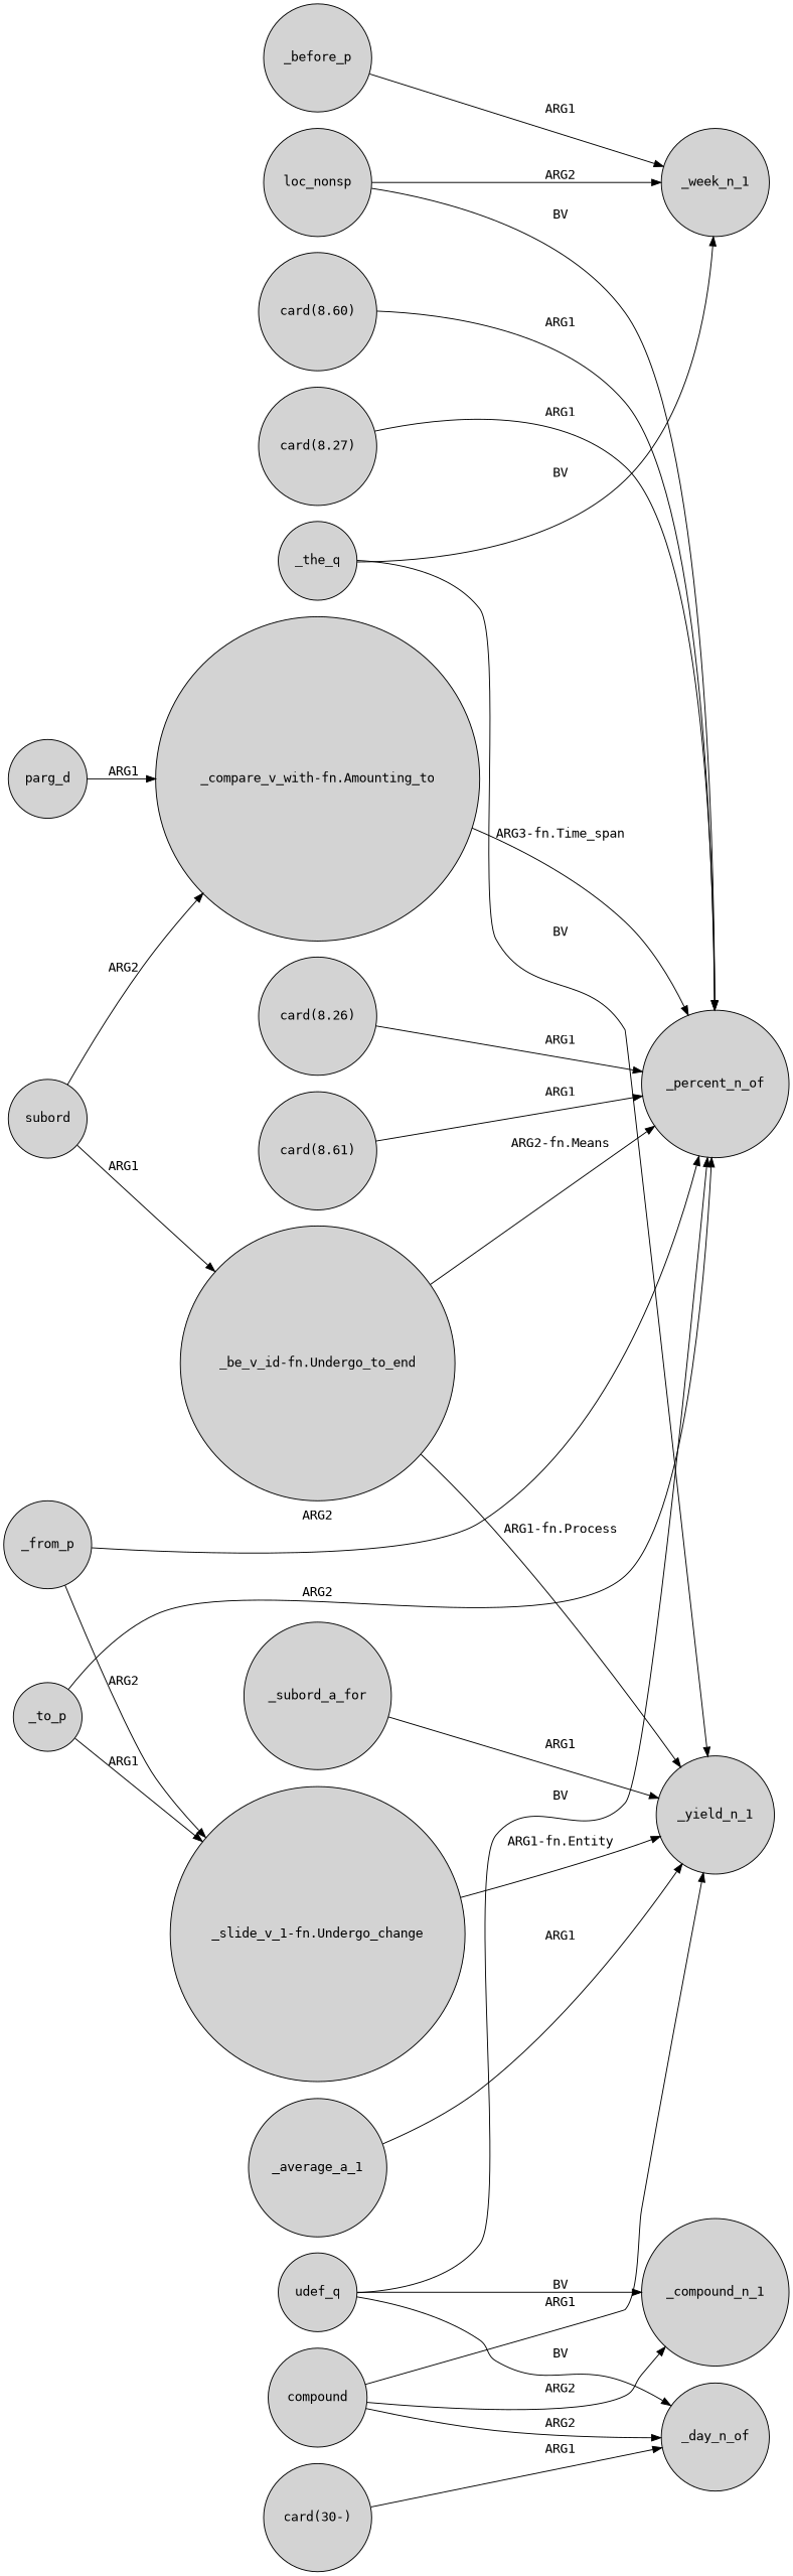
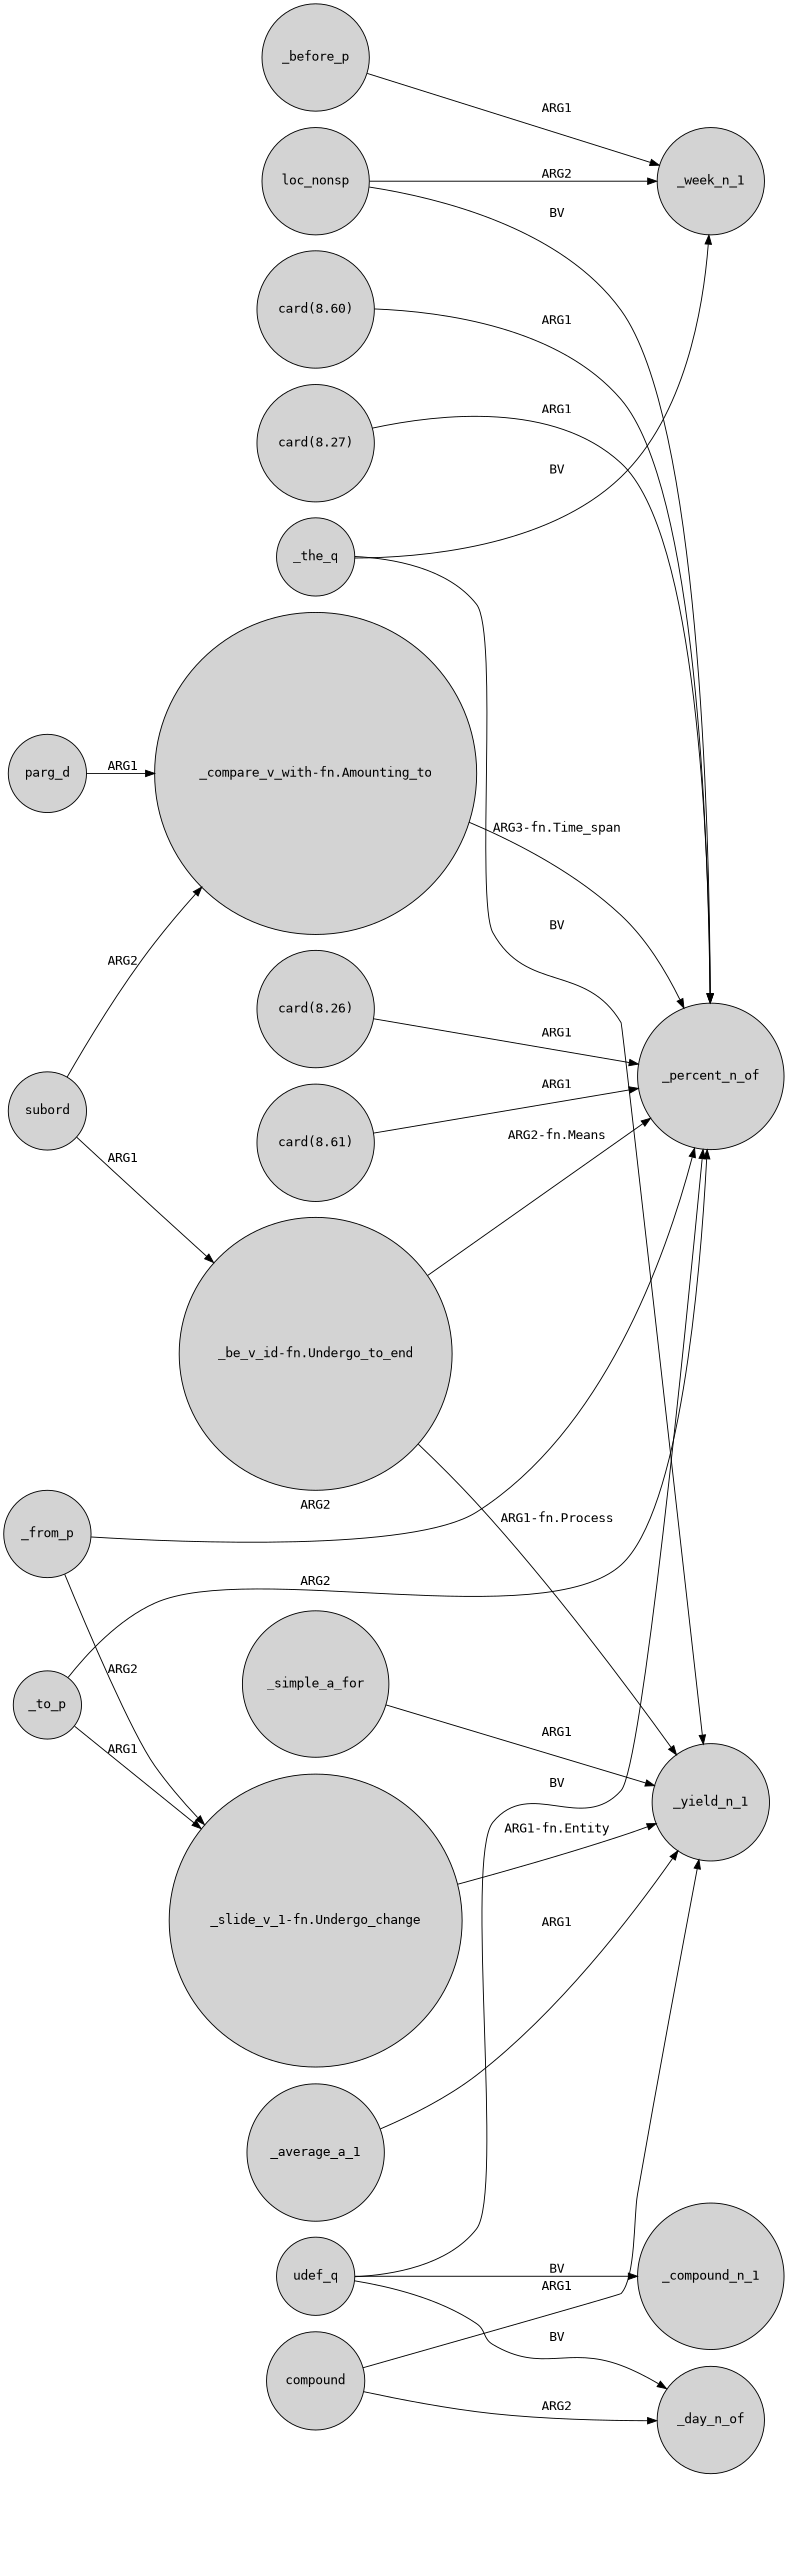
  digraph {
    fontname="DejaVu Sans Mono"
    rankdir=LR
    node [fontname="DejaVu Sans Mono" shape=circle style=filled]
    edge [fontname="DejaVu Sans Mono"]
    _the_q
    _week_n_1
    _yield_n_1
    "_compare_v_with-fn.Amounting_to"
    _percent_n_of
    compound
    _day_n_of
    _compound_n_1
    udef_q
    _to_p
    "_slide_v_1-fn.Undergo_change"
    n12 [label="_be_v_id-fn.Undergo_to_end"]
    loc_nonsp
    "card(8.26)"
    "card(8.61)"
-   "card(30-)"
    subord
-   _simple_a_for [label=_subord_a_for]
+   _simple_a_for
    "card(8.60)"
    "card(8.27)"
    _from_p
    _before_p
    parg_d
    _average_a_1
    _the_q -> _week_n_1 [label=BV]
    _the_q -> _yield_n_1 [label=BV]
    "_compare_v_with-fn.Amounting_to" -> _percent_n_of [label="ARG3-fn.Time_span"]
    compound -> _yield_n_1 [label=ARG1]
    compound -> _day_n_of [label=ARG2]
-   compound -> _compound_n_1 [label=ARG2]
    udef_q -> _percent_n_of [label=BV]
    udef_q -> _day_n_of [label=BV]
    udef_q -> _compound_n_1 [label=BV]
    _to_p -> _percent_n_of [label=ARG2]
    _to_p -> "_slide_v_1-fn.Undergo_change" [label=ARG1]
    "_slide_v_1-fn.Undergo_change" -> _yield_n_1 [label="ARG1-fn.Entity"]
    n12 -> _yield_n_1 [label="ARG1-fn.Process"]
    n12 -> _percent_n_of [label="ARG2-fn.Means"]
    loc_nonsp -> _week_n_1 [label=ARG2]
    loc_nonsp -> _percent_n_of [label=BV]
    "card(8.26)" -> _percent_n_of [label=ARG1]
    "card(8.61)" -> _percent_n_of [label=ARG1]
-   "card(30-)" -> _day_n_of [label=ARG1]
    subord -> "_compare_v_with-fn.Amounting_to" [label=ARG2]
    subord -> n12 [label=ARG1]
    _simple_a_for -> _yield_n_1 [label=ARG1]
    "card(8.60)" -> _percent_n_of [label=ARG1]
    "card(8.27)" -> _percent_n_of [label=ARG1]
    _from_p -> _percent_n_of [label=ARG2]
    _from_p -> "_slide_v_1-fn.Undergo_change" [label=ARG2]
    _before_p -> _week_n_1 [label=ARG1]
    parg_d -> "_compare_v_with-fn.Amounting_to" [label=ARG1]
    _average_a_1 -> _yield_n_1 [label=ARG1]
  }
